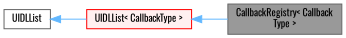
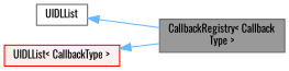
  digraph {
    fontname=Oswald
    rankdir=LR
    node [color=gray40 fontname=Oswald fontsize=10 shape=box style=filled]
    edge [color=steelblue1 dir=back fontname=Oswald fontsize=10 labelfontname=Helvetica labelfontsize=10 style=solid]
    n1 [fillcolor=grey60 fontcolor=black height=0.2 label="CallbackRegistry\< Callback\lType \>" width=0.4]
    n2 [fillcolor=white height=0.2 label=UIDLList width=0.4]
    n3 [color=red fillcolor="#FFF0F0" height=0.2 label="UIDLList\< CallbackType \>" width=0.4]
-   n2 -> n3
+   n2 -> n1
    n3 -> n1
  }
